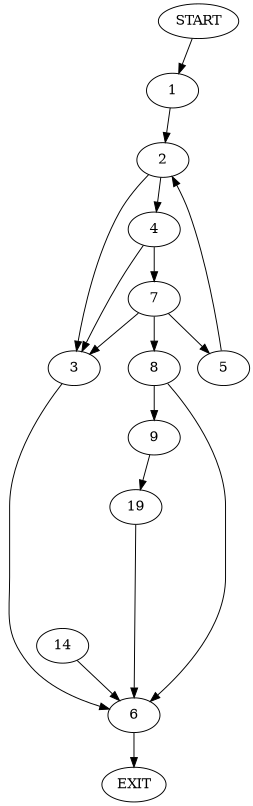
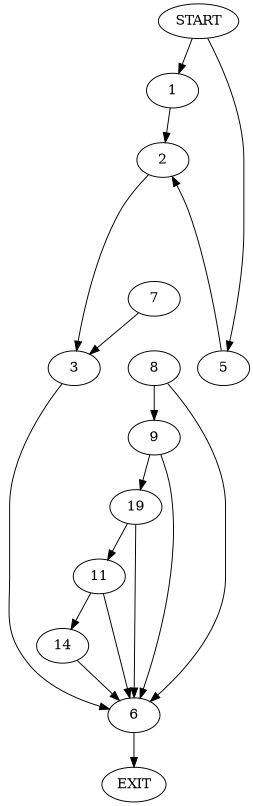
  digraph {
    n1 [label=START]
    1
    5
    2
    n5 [label=EXIT]
    3
-   4
    6
    7
    8
    9
    n12 [label=19]
+   11
    n14 [label=14]
    n1 -> 1
-   7 -> 5
+   n1 -> 5
    1 -> 2
    5 -> 2
    2 -> 3
-   2 -> 4
    3 -> 6
-   4 -> 3
-   4 -> 7
    6 -> n5
    7 -> 3
-   7 -> 8
    8 -> 6
    8 -> 9
+   9 -> 6
    9 -> n12
    n12 -> 6
+   n12 -> 11
+   11 -> 6
+   11 -> n14
    n14 -> 6
  }
